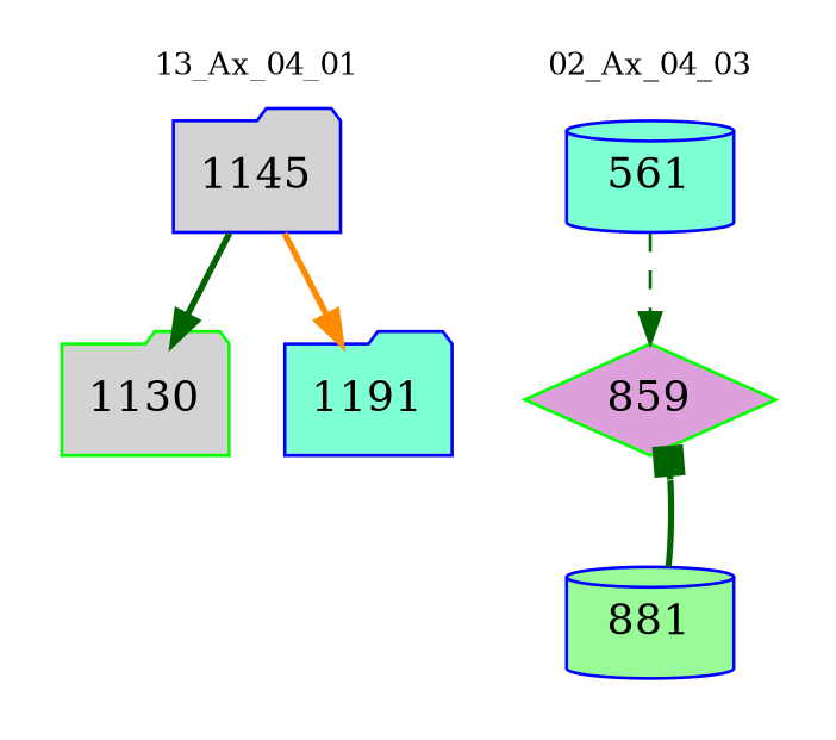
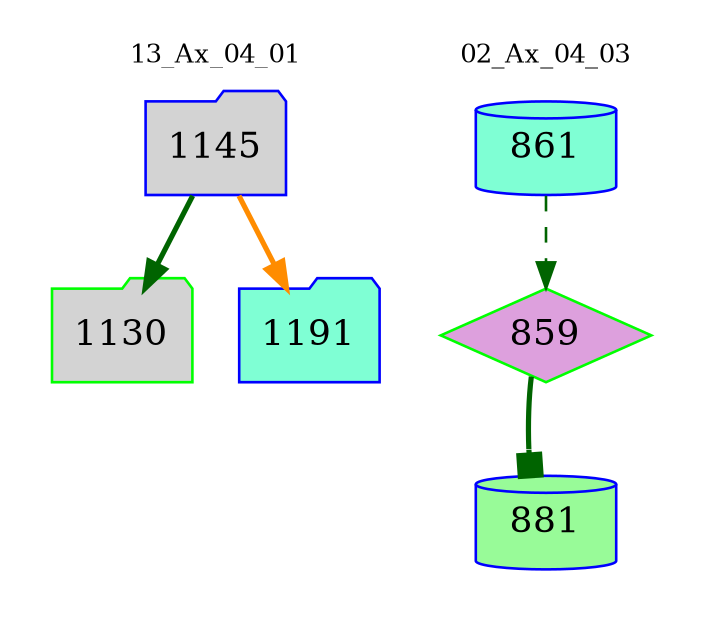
  digraph {
    node [color=blue fillcolor=lightgrey shape=folder style=filled]
    edge [arrowhead=normal color=darkgreen style=bold]
    n1 [label=1145]
    n2 [color=green label=1130]
    n3 [fillcolor=aquamarine label=1191]
-   n4 [fillcolor=aquamarine label=561 shape=cylinder]
+   n4 [fillcolor=aquamarine label=861 shape=cylinder]
    n5 [color=green fillcolor=plum label=859 shape=diamond]
    n6 [fillcolor=palegreen label=881 shape=cylinder]
    subgraph cluster_1 {
      color=white
      fontsize=10
      label="13_Ax_04_01"
      n1
      n2
      n3
    }
    subgraph cluster_2 {
      color=white
      fontsize=10
      label="02_Ax_04_03"
      n4
      n5
      n6
    }
    n1 -> n2
    n1 -> n3 [color=darkorange]
    n4 -> n5 [style=dashed]
-   n6 -> n5 [arrowhead=box]
+   n5 -> n6 [arrowhead=box]
  }
